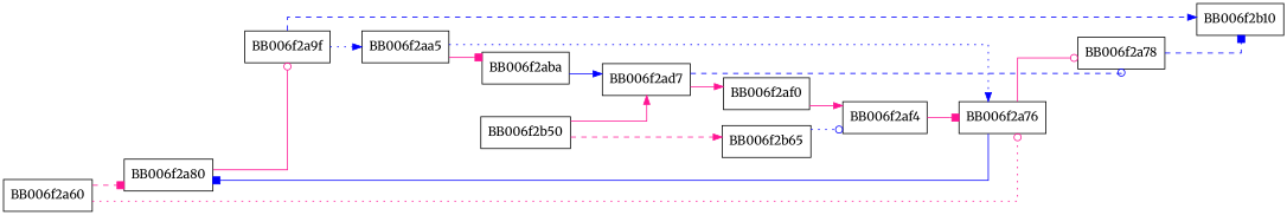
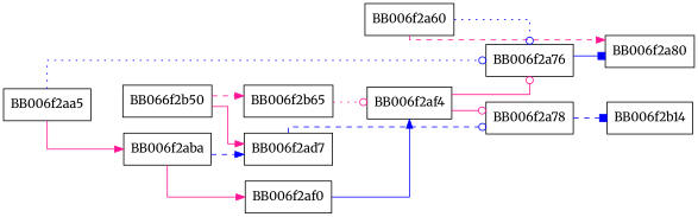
  digraph {
    fontname=Merriweather
    rankdir=LR
    splines=ortho
    node [fontname=Merriweather shape=box]
    edge [arrowhead=normal color=deeppink fontname=Merriweather style=solid]
    BB006f2a60
    BB006f2a80
    BB006f2a76
-   BB006f2a9f
    BB006f2a78
-   BB006f2b10
+   BB006f2b10 [label=BB006f2b14]
    BB006f2aa5
    BB006f2aba
    BB006f2ad7
-   BB006f2b50
+   BB006f2b50 [label=BB066f2b50]
    BB006f2b65
    BB006f2af0
    BB006f2af4
-   BB006f2a60 -> BB006f2a80 [arrowhead=box style=dashed]
-   BB006f2a60 -> BB006f2a76 [arrowhead=odot style=dotted]
-   BB006f2a80 -> BB006f2a9f [arrowhead=odot]
+   BB006f2a60 -> BB006f2a80 [style=dashed]
+   BB006f2a60 -> BB006f2a76 [arrowhead=odot color=blue style=dotted]
    BB006f2a76 -> BB006f2a80 [arrowhead=box color=blue]
-   BB006f2a76 -> BB006f2a78 [arrowhead=odot]
-   BB006f2a9f -> BB006f2b10 [color=blue style=dashed]
-   BB006f2a9f -> BB006f2aa5 [color=blue style=dotted]
+   BB006f2af4 -> BB006f2a78 [arrowhead=odot]
    BB006f2a78 -> BB006f2b10 [arrowhead=box color=blue style=dashed]
-   BB006f2aa5 -> BB006f2a76 [color=blue style=dotted]
-   BB006f2aa5 -> BB006f2aba [arrowhead=box]
-   BB006f2aba -> BB006f2ad7 [color=blue]
+   BB006f2aa5 -> BB006f2a76 [arrowhead=odot color=blue style=dotted]
+   BB006f2aa5 -> BB006f2aba
+   BB006f2aba -> BB006f2ad7 [color=blue style=dashed]
    BB006f2ad7 -> BB006f2a78 [arrowhead=odot color=blue style=dashed]
-   BB006f2ad7 -> BB006f2af0
+   BB006f2aba -> BB006f2af0
    BB006f2b50 -> BB006f2ad7
    BB006f2b50 -> BB006f2b65 [style=dashed]
-   BB006f2b65 -> BB006f2af4 [arrowhead=odot color=blue style=dotted]
-   BB006f2af0 -> BB006f2af4
-   BB006f2af4 -> BB006f2a76 [arrowhead=box]
+   BB006f2b65 -> BB006f2af4 [arrowhead=odot style=dotted]
+   BB006f2af0 -> BB006f2af4 [color=blue]
+   BB006f2af4 -> BB006f2a76 [arrowhead=odot]
  }
